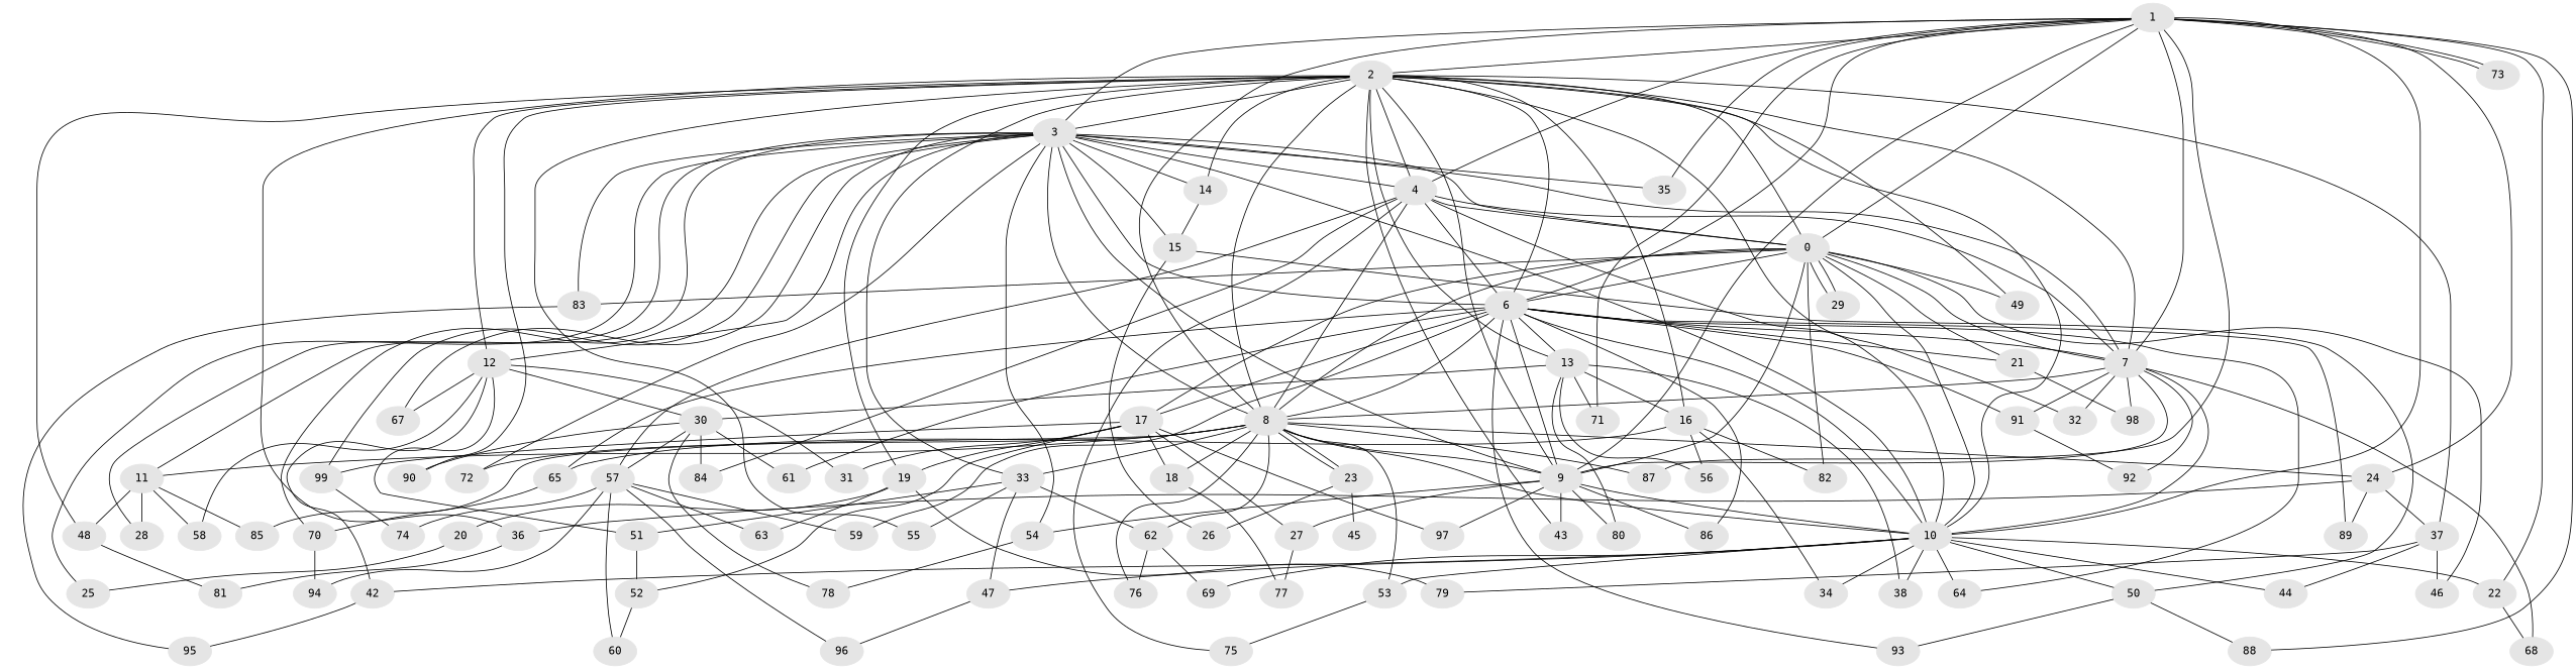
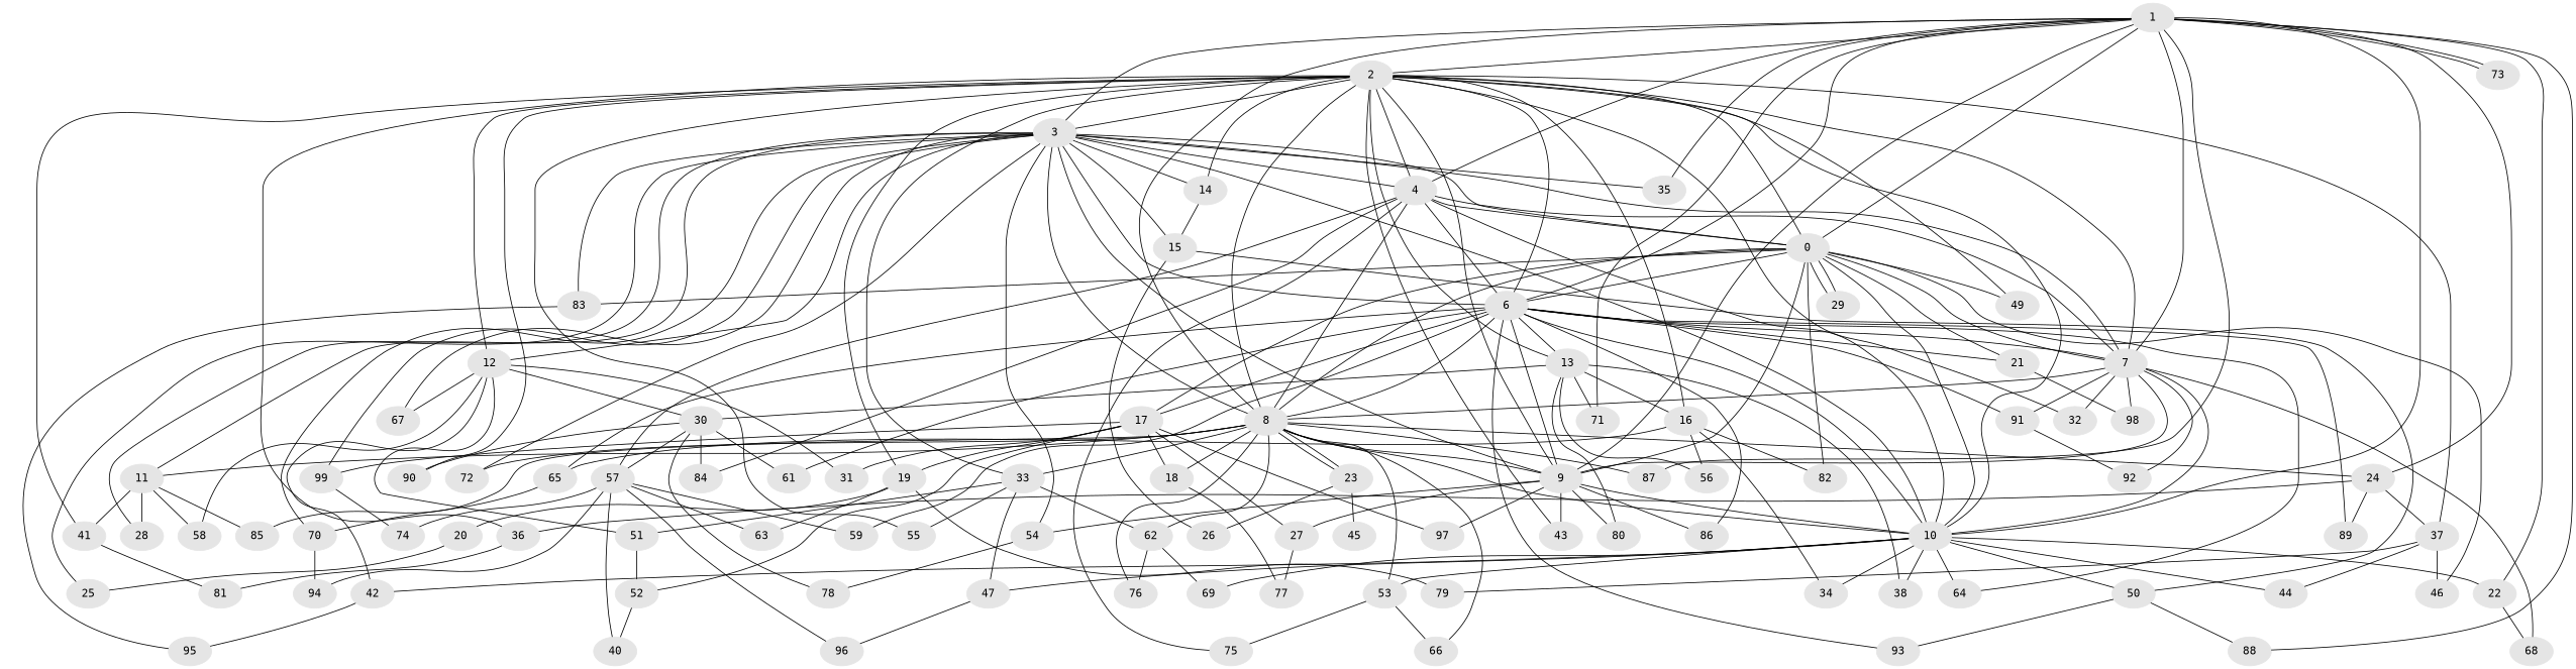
  graph {
    fontname="DejaVu Sans Mono"
    node [color=gray90 fontname="DejaVu Sans Mono" style=filled]
    edge [fontname="DejaVu Sans Mono"]
    1
    2
    3
    4
    n5 [label=0]
    6
    7
    8
    9
    10
    22
    24
    35
    71
    73
    87
    88
    12
    13
    14
    16
    19
    32
    33
    36
    37
-   41 [label=48]
+   41
    43
    49
    55
    90
    11
    15
    25
    28
    n36 [label=99]
    54
    67
    70
    72
    83
    57
    75
    84
    17
    21
    29
    46
    82
    59
    61
    64
    65
    86
    89
    91
    93
    n58 [label=98]
    68
    92
    18
    23
    53
    62
+   66
    76
    85
    27
    80
    97
    34
    38
    42
    44
    47
    50
    69
    58
    30
    31
    51
    56
    20
    63
    79
    81
    26
    74
    78
    94
    95
    96
-   60
+   60 [label=40]
    52
    77
    45
    1 -- 2
    1 -- 3
    1 -- 4
    1 -- n5
    1 -- 6
    1 -- 7
    1 -- 8
    1 -- 9
    1 -- 10
    1 -- 22
    1 -- 24
    1 -- 35
    1 -- 71
    1 -- 73
    1 -- 73
    1 -- 87
    1 -- 88
    2 -- 3
    2 -- 4
    2 -- n5
    2 -- 6
    2 -- 7
    2 -- 8
    2 -- 9
    2 -- 10
    2 -- 12
    2 -- 13
    2 -- 14
    2 -- 16
    2 -- 19
    2 -- 32
    2 -- 33
    2 -- 36
    2 -- 37
    2 -- 41
    2 -- 43
    2 -- 49
    2 -- 55
    2 -- 90
    3 -- 4
    3 -- n5
    3 -- 6
    3 -- 7
    3 -- 8
    3 -- 9
    3 -- 10
    3 -- 35
    3 -- 12
    3 -- 14
    3 -- 11
    3 -- 15
    3 -- 25
    3 -- 28
    3 -- n36
    3 -- 54
    3 -- 67
    3 -- 70
    3 -- 72
    3 -- 83
    4 -- n5
    4 -- 6
    4 -- 7
    4 -- 8
    4 -- 10
    4 -- 57
    4 -- 75
    4 -- 84
    n5 -- 6
    n5 -- 7
    n5 -- 8
    n5 -- 9
    n5 -- 10
    n5 -- 49
    n5 -- 83
    n5 -- 17
    n5 -- 21
    n5 -- 29
    n5 -- 29
    n5 -- 46
    n5 -- 82
    6 -- 7
    6 -- 8
    6 -- 9
    6 -- 10
    6 -- 13
    6 -- 17
    6 -- 21
    6 -- 59
    6 -- 61
    6 -- 64
    6 -- 65
    6 -- 86
    6 -- 89
    6 -- 91
    6 -- 93
    7 -- 8
    7 -- 9
    7 -- 10
    7 -- 32
    7 -- 91
    7 -- n58
    7 -- 68
    7 -- 92
    8 -- 9
    8 -- 10
    8 -- 24
    8 -- 87
    8 -- 33
    8 -- 11
    8 -- 72
    8 -- 18
    8 -- 23
    8 -- 23
    8 -- 53
    8 -- 62
+   8 -- 66
    8 -- 76
    8 -- 85
    9 -- 10
    9 -- 43
    9 -- 54
    9 -- 86
    9 -- 27
    9 -- 80
    9 -- 97
    10 -- 22
    10 -- 64
    10 -- 53
    10 -- 34
    10 -- 38
    10 -- 42
    10 -- 44
    10 -- 47
    10 -- 50
    10 -- 69
    22 -- 68
    24 -- 36
    24 -- 37
    24 -- 89
    12 -- 67
    12 -- 42
    12 -- 58
    12 -- 30
    12 -- 31
    12 -- 51
    13 -- 71
    13 -- 16
    13 -- 80
    13 -- 38
    13 -- 30
    13 -- 56
    14 -- 15
    16 -- 82
    16 -- 65
    16 -- 34
    16 -- 56
    19 -- 20
    19 -- 63
    19 -- 79
    33 -- 55
    33 -- 62
    33 -- 47
    33 -- 51
    36 -- 81
    37 -- 46
    37 -- 44
    37 -- 79
    41 -- 81
    11 -- 41
    11 -- 28
    11 -- 85
    11 -- 58
    15 -- 50
    15 -- 26
    n36 -- 74
    54 -- 78
    70 -- 94
    83 -- 95
    57 -- 59
    57 -- 63
    57 -- 74
    57 -- 94
    57 -- 96
    57 -- 60
    17 -- 19
    17 -- n36
    17 -- 18
    17 -- 27
    17 -- 97
    17 -- 31
    17 -- 52
    21 -- n58
    65 -- 70
    91 -- 92
    18 -- 77
    23 -- 26
    23 -- 45
    53 -- 75
+   53 -- 66
    62 -- 76
    62 -- 69
    27 -- 77
    42 -- 95
    47 -- 96
    50 -- 88
    50 -- 93
    30 -- 90
    30 -- 57
    30 -- 84
    30 -- 61
    30 -- 78
    51 -- 52
    20 -- 25
    52 -- 60
  }
